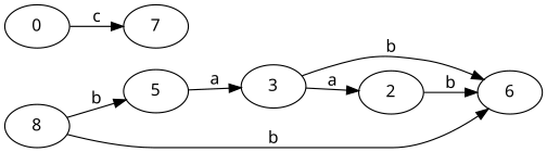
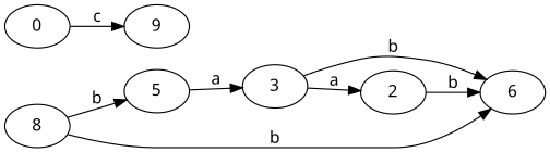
  strict digraph {
    fontname="Noto Sans"
    rankdir=LR
    node [fontname="Noto Sans"]
    edge [fontname="Noto Sans"]
    n1 [label=8]
    5
    6
    3
    2
    0
-   7
+   7 [label=9]
    n1 -> 5 [label=b]
    n1 -> 6 [label=b]
    5 -> 3 [label=a]
    3 -> 6 [label=b]
    3 -> 2 [label=a]
    2 -> 6 [label=b]
    0 -> 7 [label=c]
  }
